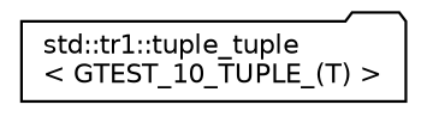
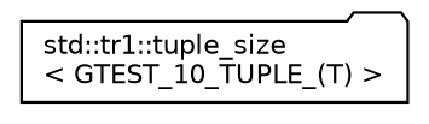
  digraph {
    rankdir=LR
-   n1 [color=black fillcolor=white fontname=Helvetica fontsize=10 height=0.2 label="std::tr1::tuple_tuple\l\< GTEST_10_TUPLE_(T) \>" shape=folder style=filled width=0.4]
+   n1 [color=black fillcolor=white fontname=Helvetica fontsize=10 height=0.2 label="std::tr1::tuple_size\l\< GTEST_10_TUPLE_(T) \>" shape=folder style=filled width=0.4]
  }
